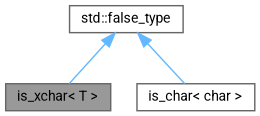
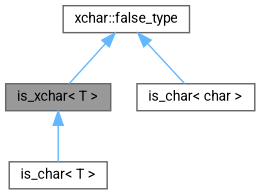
  digraph {
    fontname=Roboto
    node [color=gray40 fillcolor=white fontname=Roboto fontsize=10 shape=box style=filled]
    edge [color=steelblue1 dir=back fontname=Roboto fontsize=10 labelfontname=Helvetica labelfontsize=10 style=solid]
    n1 [fillcolor=grey60 fontcolor=black height=0.2 label="is_xchar\< T \>" width=0.4]
+   n2 [height=0.2 label="is_char\< T \>" width=0.4]
    n3 [height=0.2 label="is_char\< char \>" width=0.4]
-   n4 [height=0.2 label="std::false_type" width=0.4]
+   n4 [height=0.2 label="xchar::false_type" width=0.4]
+   n1 -> n2
    n4 -> n1
    n4 -> n3
  }
